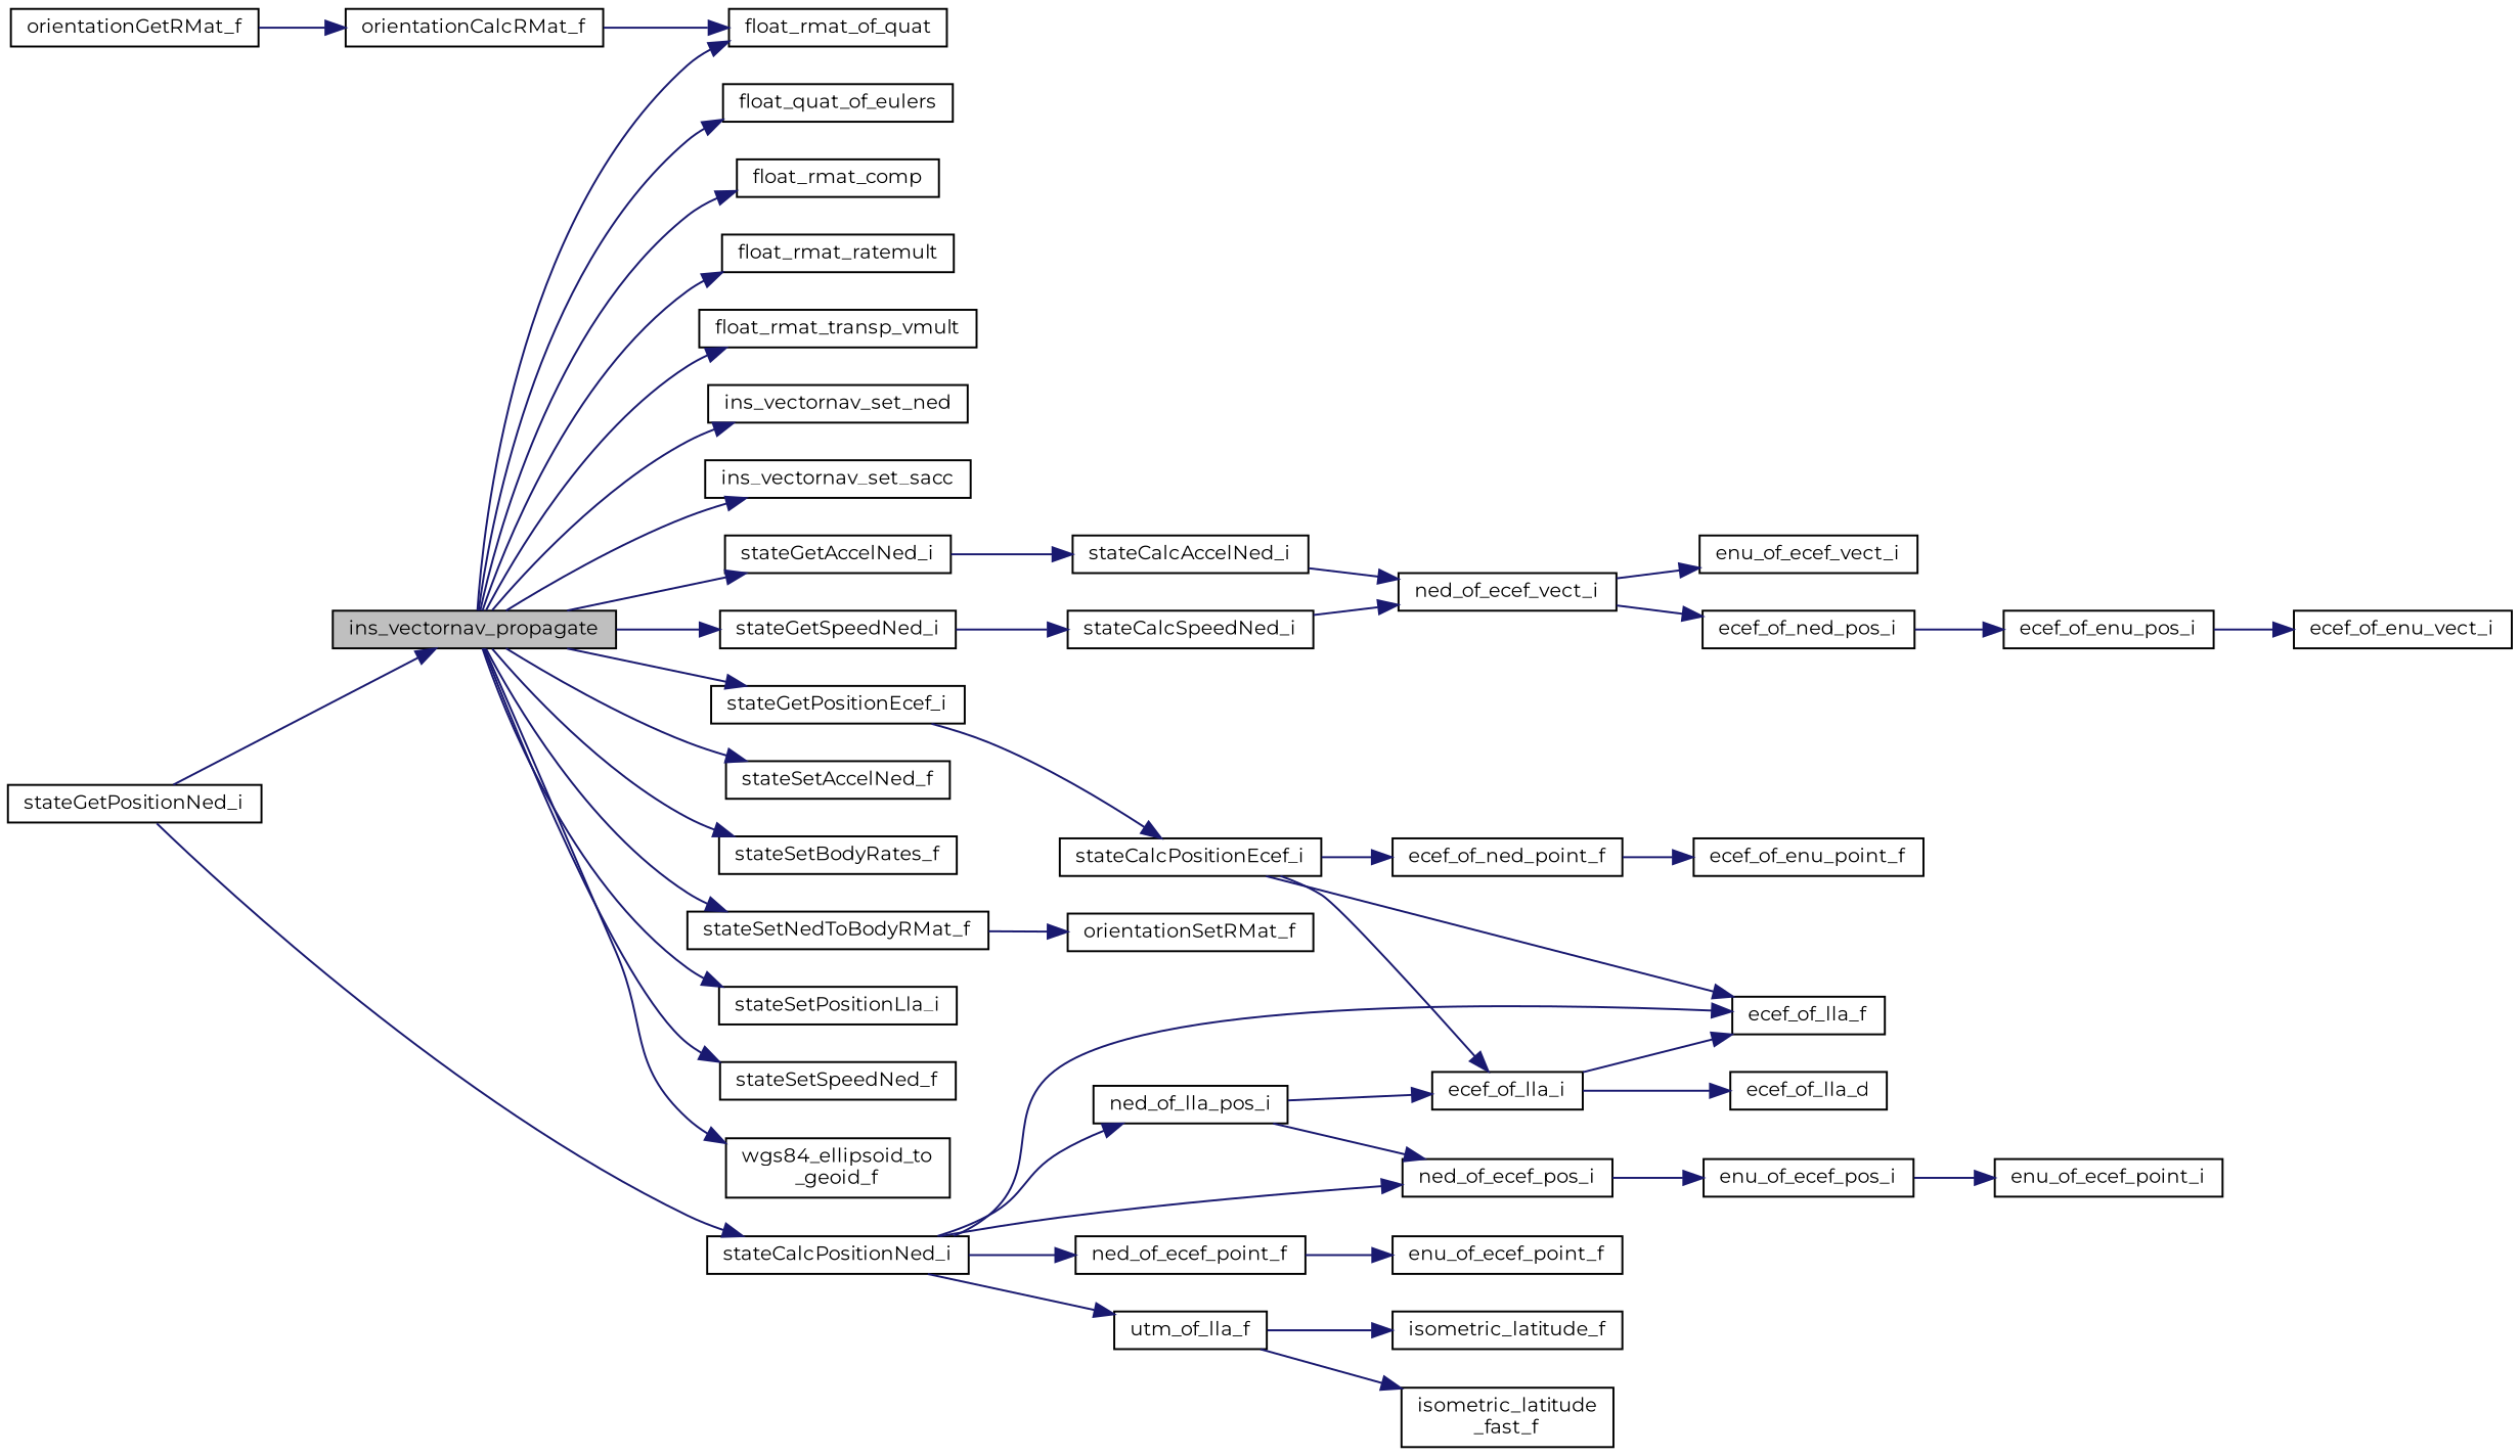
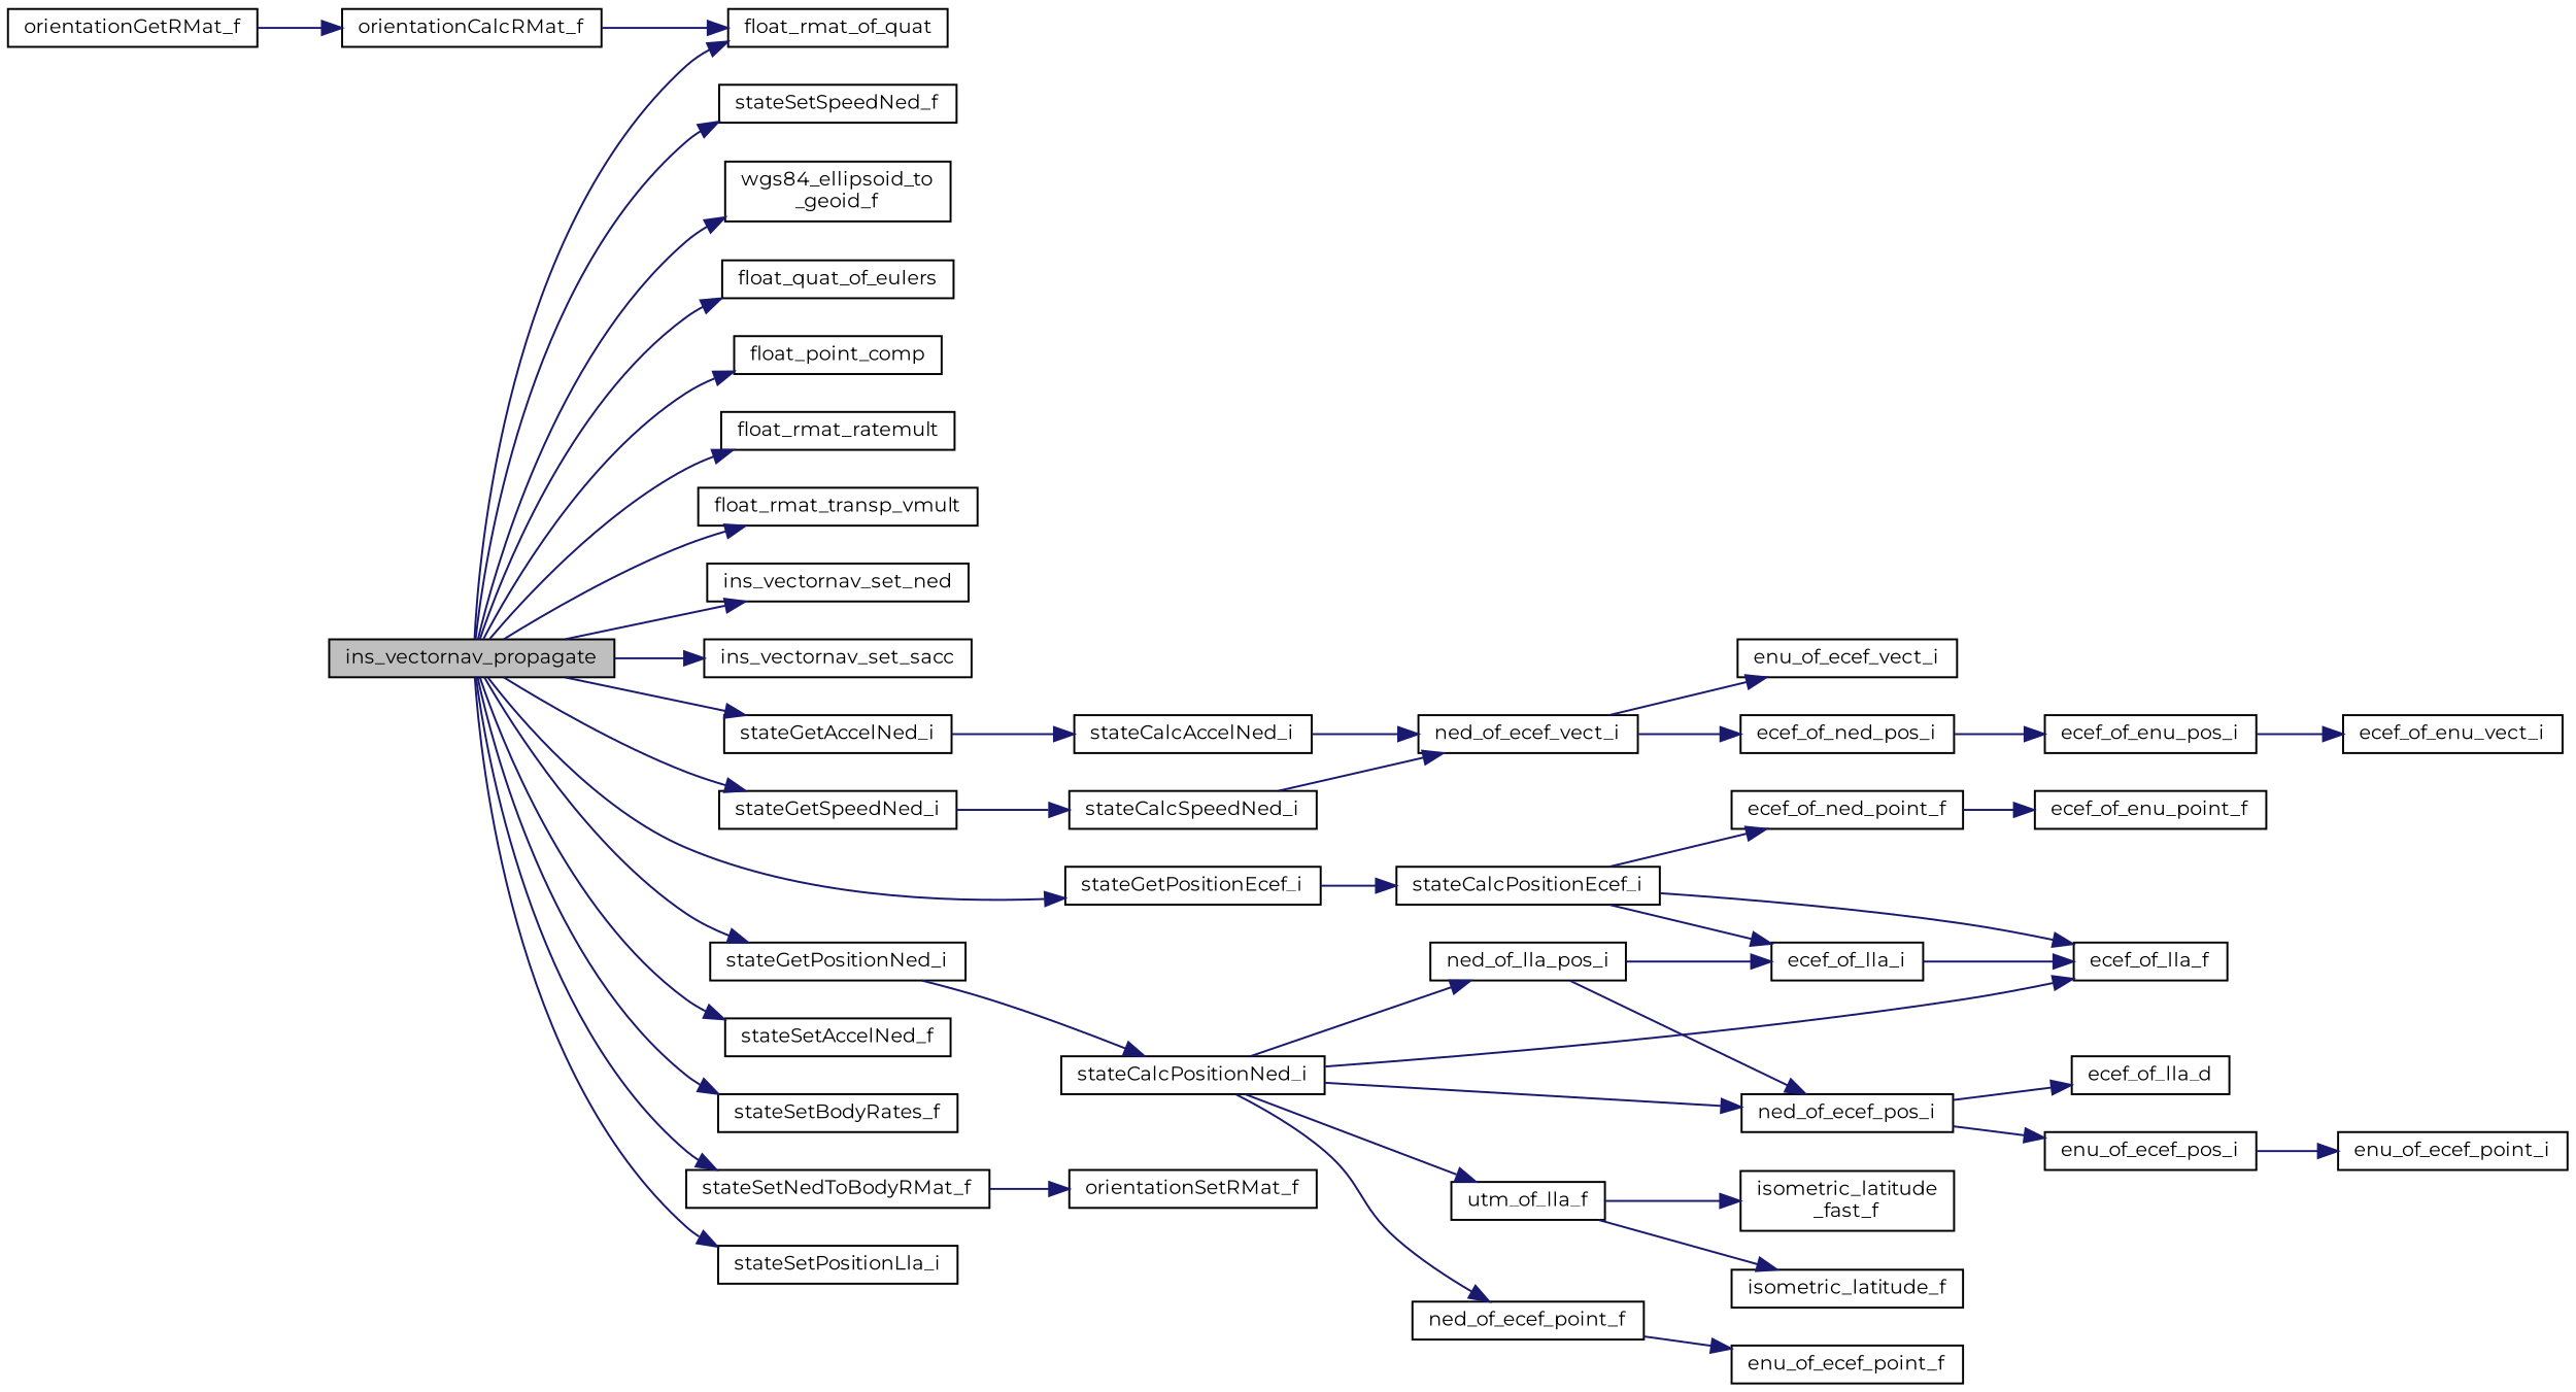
  digraph {
    fontname=Montserrat
    rankdir=LR
    node [color=black fillcolor=white fontname=Montserrat fontsize=10 shape=record style=filled]
    edge [color=midnightblue fontname=Montserrat fontsize=10 labelfontname=FreeSans labelfontsize=10 style=solid]
    n1 [fillcolor=grey75 fontcolor=black height=0.2 label=ins_vectornav_propagate width=0.4]
    n2 [height=0.2 label=float_quat_of_eulers width=0.4]
-   n3 [height=0.2 label=float_rmat_comp width=0.4]
+   n3 [height=0.2 label=float_point_comp width=0.4]
    n4 [height=0.2 label=float_rmat_of_quat width=0.4]
    n5 [height=0.2 label=float_rmat_ratemult width=0.4]
    n6 [height=0.2 label=float_rmat_transp_vmult width=0.4]
    n7 [height=0.2 label=ins_vectornav_set_ned width=0.4]
    n8 [height=0.2 label=ins_vectornav_set_sacc width=0.4]
    n9 [height=0.2 label=stateGetAccelNed_i width=0.4]
    n10 [height=0.2 label=stateGetPositionEcef_i width=0.4]
    n11 [height=0.2 label=stateGetPositionNed_i width=0.4]
    n12 [height=0.2 label=stateGetSpeedNed_i width=0.4]
    n13 [height=0.2 label=stateSetAccelNed_f width=0.4]
    n14 [height=0.2 label=stateSetBodyRates_f width=0.4]
    n15 [height=0.2 label=stateSetNedToBodyRMat_f width=0.4]
    n16 [height=0.2 label=stateSetPositionLla_i width=0.4]
    n17 [height=0.2 label=stateSetSpeedNed_f width=0.4]
    n18 [height=0.2 label="wgs84_ellipsoid_to\l_geoid_f" width=0.4]
    n19 [height=0.2 label=orientationGetRMat_f width=0.4]
    n20 [height=0.2 label=orientationCalcRMat_f width=0.4]
    n21 [height=0.2 label=stateCalcAccelNed_i width=0.4]
    n22 [height=0.2 label=stateCalcPositionEcef_i width=0.4]
    n23 [height=0.2 label=stateCalcPositionNed_i width=0.4]
    n24 [height=0.2 label=stateCalcSpeedNed_i width=0.4]
    n25 [height=0.2 label=orientationSetRMat_f width=0.4]
    n26 [height=0.2 label=ned_of_ecef_vect_i width=0.4]
    n27 [height=0.2 label=enu_of_ecef_vect_i width=0.4]
    n28 [height=0.2 label=ecef_of_ned_pos_i width=0.4]
    n29 [height=0.2 label=ecef_of_ned_point_f width=0.4]
    n30 [height=0.2 label=ecef_of_lla_i width=0.4]
    n31 [height=0.2 label=ecef_of_lla_f width=0.4]
    n32 [height=0.2 label=ecef_of_enu_pos_i width=0.4]
    n33 [height=0.2 label=ecef_of_enu_point_f width=0.4]
    n34 [height=0.2 label=ecef_of_lla_d width=0.4]
    n35 [height=0.2 label=ecef_of_enu_vect_i width=0.4]
    n36 [height=0.2 label=ned_of_ecef_pos_i width=0.4]
    n37 [height=0.2 label=ned_of_ecef_point_f width=0.4]
    n38 [height=0.2 label=ned_of_lla_pos_i width=0.4]
    n39 [height=0.2 label=utm_of_lla_f width=0.4]
    n40 [height=0.2 label=enu_of_ecef_pos_i width=0.4]
    n41 [height=0.2 label=enu_of_ecef_point_f width=0.4]
    n42 [height=0.2 label=isometric_latitude_f width=0.4]
    n43 [height=0.2 label="isometric_latitude\l_fast_f" width=0.4]
    n44 [height=0.2 label=enu_of_ecef_point_i width=0.4]
    n1 -> n2
    n1 -> n3
    n1 -> n4
    n1 -> n5
    n1 -> n6
    n1 -> n7
    n1 -> n8
    n1 -> n9
    n1 -> n10
-   n11 -> n1
+   n1 -> n11
    n1 -> n12
    n1 -> n13
    n1 -> n14
    n1 -> n15
    n1 -> n16
    n1 -> n17
    n1 -> n18
    n9 -> n21
    n10 -> n22
    n11 -> n23
    n12 -> n24
    n15 -> n25
    n19 -> n20
    n20 -> n4
    n21 -> n26
    n22 -> n29
    n22 -> n30
    n22 -> n31
    n23 -> n31
    n23 -> n36
    n23 -> n37
    n23 -> n38
    n23 -> n39
    n24 -> n26
    n26 -> n27
    n26 -> n28
    n28 -> n32
    n29 -> n33
    n30 -> n31
-   n30 -> n34
+   n36 -> n34
    n32 -> n35
    n36 -> n40
    n37 -> n41
    n38 -> n30
    n38 -> n36
    n39 -> n42
    n39 -> n43
    n40 -> n44
  }
